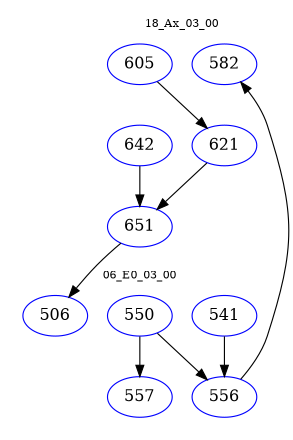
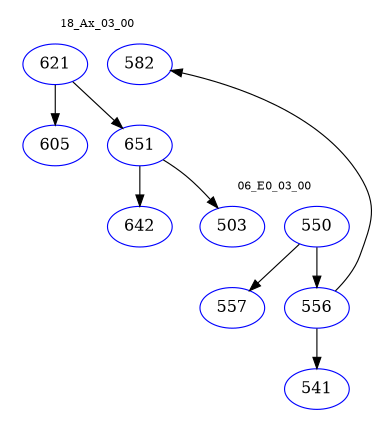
  digraph {
    node [color=blue]
    edge [color=black]
    n1 [label=605]
    n2 [label=582]
    n3 [label=621]
    n4 [label=651]
    n5 [label=642]
    n6 [label=550]
    n7 [label=556]
    n8 [label=557]
    n9 [label=541]
-   n10 [label=506]
+   n10 [label=503]
    subgraph cluster_1 {
      color=white
      fontsize=10
      label="18_Ax_03_00"
      n1
      n2
      n3
      n4
      n5
    }
    subgraph cluster_2 {
      color=white
      fontsize=10
      label="06_E0_03_00"
      n6
      n7
      n8
      n9
      n10
    }
-   n1 -> n3
+   n3 -> n1
    n3 -> n4
-   n5 -> n4
+   n4 -> n5
    n4 -> n10
    n6 -> n7
    n6 -> n8
    n7 -> n2
-   n9 -> n7
+   n7 -> n9
  }
